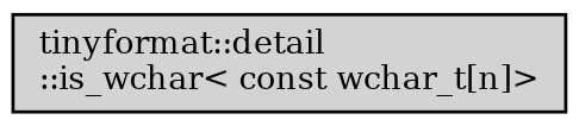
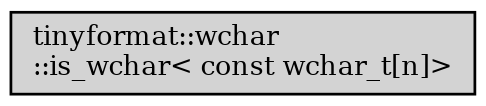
  digraph {
    rankdir=LR
    fontname="DejaVu Serif"
-   n1 [color=black fillcolor=lightgrey fontname="DejaVu Serif" fontsize=10 height=0.2 label="tinyformat::detail\l::is_wchar\< const wchar_t[n]\>" shape=record style=filled width=0.4]
+   n1 [color=black fillcolor=lightgrey fontname="DejaVu Serif" fontsize=10 height=0.2 label="tinyformat::wchar\l::is_wchar\< const wchar_t[n]\>" shape=record style=filled width=0.4]
  }
